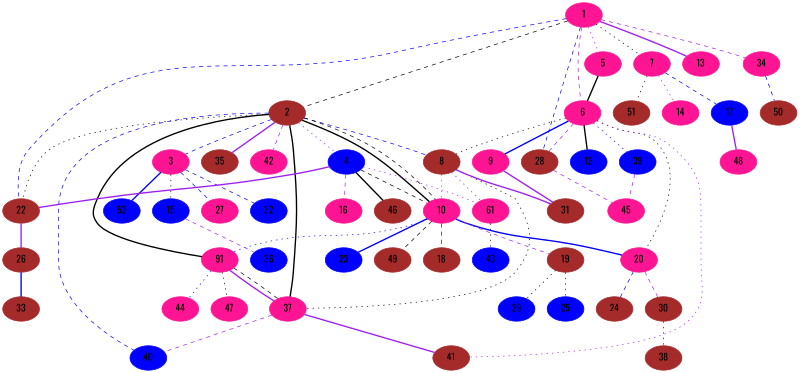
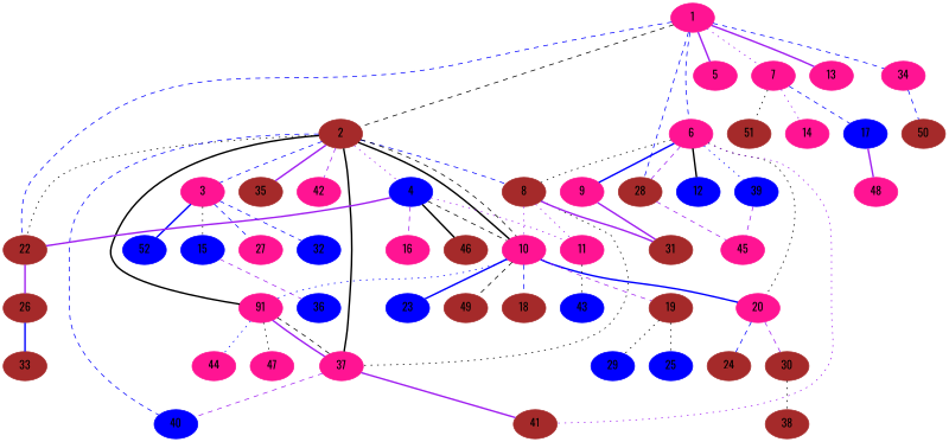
  graph {
    fontname=Oswald
    node [color=deeppink fontname=Oswald style=filled]
    edge [color=purple fontname=Oswald style=dashed]
    2 [color=brown]
    1
    5
    6
    7
    13
    22 [color=brown]
    28 [color=brown]
    34
    3
    4 [color=blue]
    8 [color=brown]
    10
    n14 [label=91]
    35 [color=brown]
    37
    40 [color=blue]
    42
    9
    12 [color=blue]
    20
    39 [color=blue]
    41 [color=brown]
    14
    17 [color=blue]
    51 [color=brown]
    26 [color=brown]
    45
    50 [color=brown]
    15 [color=blue]
    27
    32 [color=blue]
    52 [color=blue]
-   11 [label=61]
+   11
    16
    46 [color=brown]
    31 [color=brown]
    18 [color=brown]
    19 [color=brown]
    23 [color=blue]
    49 [color=brown]
    44
    47
    36 [color=blue]
    43 [color=blue]
    24 [color=brown]
    30 [color=brown]
    48
    25 [color=blue]
    29 [color=blue]
    38 [color=brown]
    33 [color=brown]
    2 -- 22 [color=black style=dotted]
    2 -- 3 [color=blue]
    2 -- 4 [style=dotted]
    2 -- 8 [color=blue]
    2 -- 10 [color=black style=bold]
    2 -- 10 [color=black]
    2 -- n14 [color=black style=bold]
    2 -- 35 [style=bold]
    2 -- 37 [color=black style=bold]
    2 -- 40 [color=blue]
    2 -- 42
    1 -- 2 [color=black]
-   1 -- 5 [style=dotted]
-   1 -- 6
-   1 -- 7 [color=black style=dotted]
+   1 -- 5 [style=bold]
+   1 -- 6 [color=blue]
+   1 -- 7 [style=dotted]
    1 -- 13 [style=bold]
    1 -- 22 [color=blue]
    1 -- 28 [color=blue]
-   1 -- 34
-   5 -- 6 [color=black style=bold]
+   1 -- 34 [color=blue]
    6 -- 28
    6 -- 8 [color=black style=dotted]
    6 -- 9 [color=blue style=bold]
    6 -- 12 [color=black style=bold]
    6 -- 20 [color=black style=dotted]
    6 -- 39 [color=blue style=dotted]
    6 -- 41 [style=dotted]
    7 -- 14 [style=dotted]
    7 -- 17 [color=blue]
    7 -- 51 [color=black style=dotted]
    22 -- 26 [style=bold]
    28 -- 45
    34 -- 50 [color=blue]
    3 -- 15 [color=black style=dotted]
    3 -- 27 [color=blue]
    3 -- 32 [color=blue]
    3 -- 52 [color=blue style=bold]
    4 -- 22 [style=bold]
    4 -- 10 [color=black]
    4 -- 11 [style=dotted]
    4 -- 16
    4 -- 46 [color=black style=bold]
    8 -- 10 [style=dotted]
    8 -- 37 [color=black style=dotted]
    8 -- 11 [style=dotted]
    8 -- 31 [style=bold]
    10 -- n14 [color=blue style=dotted]
    10 -- 20 [color=blue style=bold]
    10 -- 18 [color=blue]
    10 -- 19
    10 -- 23 [color=blue style=bold]
    10 -- 49 [color=black]
    n14 -- 37 [style=bold]
    n14 -- 37 [color=black]
    n14 -- 44 [color=blue style=dotted]
    n14 -- 47 [color=black style=dotted]
    37 -- 40
    37 -- 41 [style=bold]
    9 -- 31 [style=bold]
    20 -- 24 [color=blue]
    20 -- 30
    39 -- 45
    17 -- 48 [style=bold]
    26 -- 33 [color=blue style=bold]
    15 -- 36
    11 -- 43 [color=black style=dotted]
    19 -- 25 [color=black style=dotted]
    19 -- 29 [color=black style=dotted]
    30 -- 38 [color=black style=dotted]
  }
